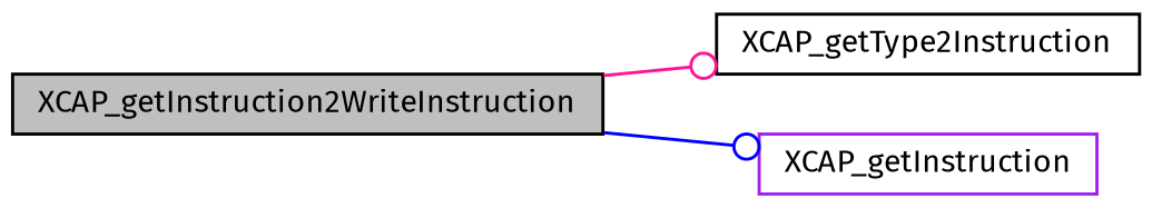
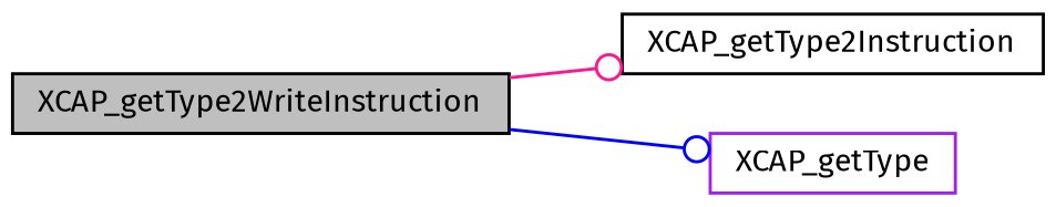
  digraph {
    fontname="Fira Sans"
    rankdir=LR
    node [color=black fillcolor=white fontname="Fira Sans" fontsize=10 shape=record style=filled]
    edge [arrowhead=odot fontname="Fira Sans" fontsize=10 labelfontname=Helvetica labelfontsize=10 style=solid]
-   n1 [fillcolor=grey75 fontcolor=black height=0.2 label=XCAP_getInstruction2WriteInstruction width=0.4]
+   n1 [fillcolor=grey75 fontcolor=black height=0.2 label=XCAP_getType2WriteInstruction width=0.4]
    n2 [height=0.2 label=XCAP_getType2Instruction width=0.4]
-   n3 [color=purple height=0.2 label=XCAP_getInstruction width=0.4]
+   n3 [color=purple height=0.2 label=XCAP_getType width=0.4]
    n1 -> n2 [color=deeppink]
    n1 -> n3 [color=blue]
  }
